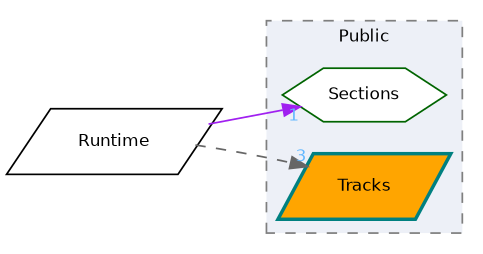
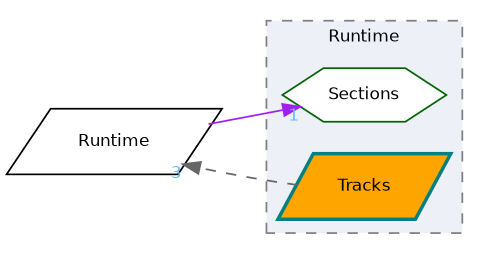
  digraph {
    compound=true
    rankdir=LR
    node [fillcolor=white fontname=Helvetica fontsize=10 shape=parallelogram style=filled]
    edge [arrowhead=normal fontcolor=steelblue1 fontname=Helvetica fontsize=10 labeldistance=1.5 labelfontname=Helvetica labelfontsize=10]
    n1 [color=darkgreen height=0.2 label=Sections shape=hexagon width=0.4]
    n2 [color=teal fillcolor=orange height=0.2 label=Tracks style="filled,bold" width=0.4]
    n3 [color=black height=0.2 label=Runtime width=0.4]
    subgraph cluster_1 {
      bgcolor="#edf0f7"
      fontname=Helvetica
      fontsize=10
-     label=Public
+     label=Runtime
      pencolor=grey50
      style="filled,dashed"
      n1
      n2
    }
-   n3 -> n2 [color=gray40 headlabel=3 style=dashed]
+   n2 -> n3 [color=gray40 headlabel=3 style=dashed]
    n3 -> n1 [color=purple headlabel=1 style=solid]
  }
